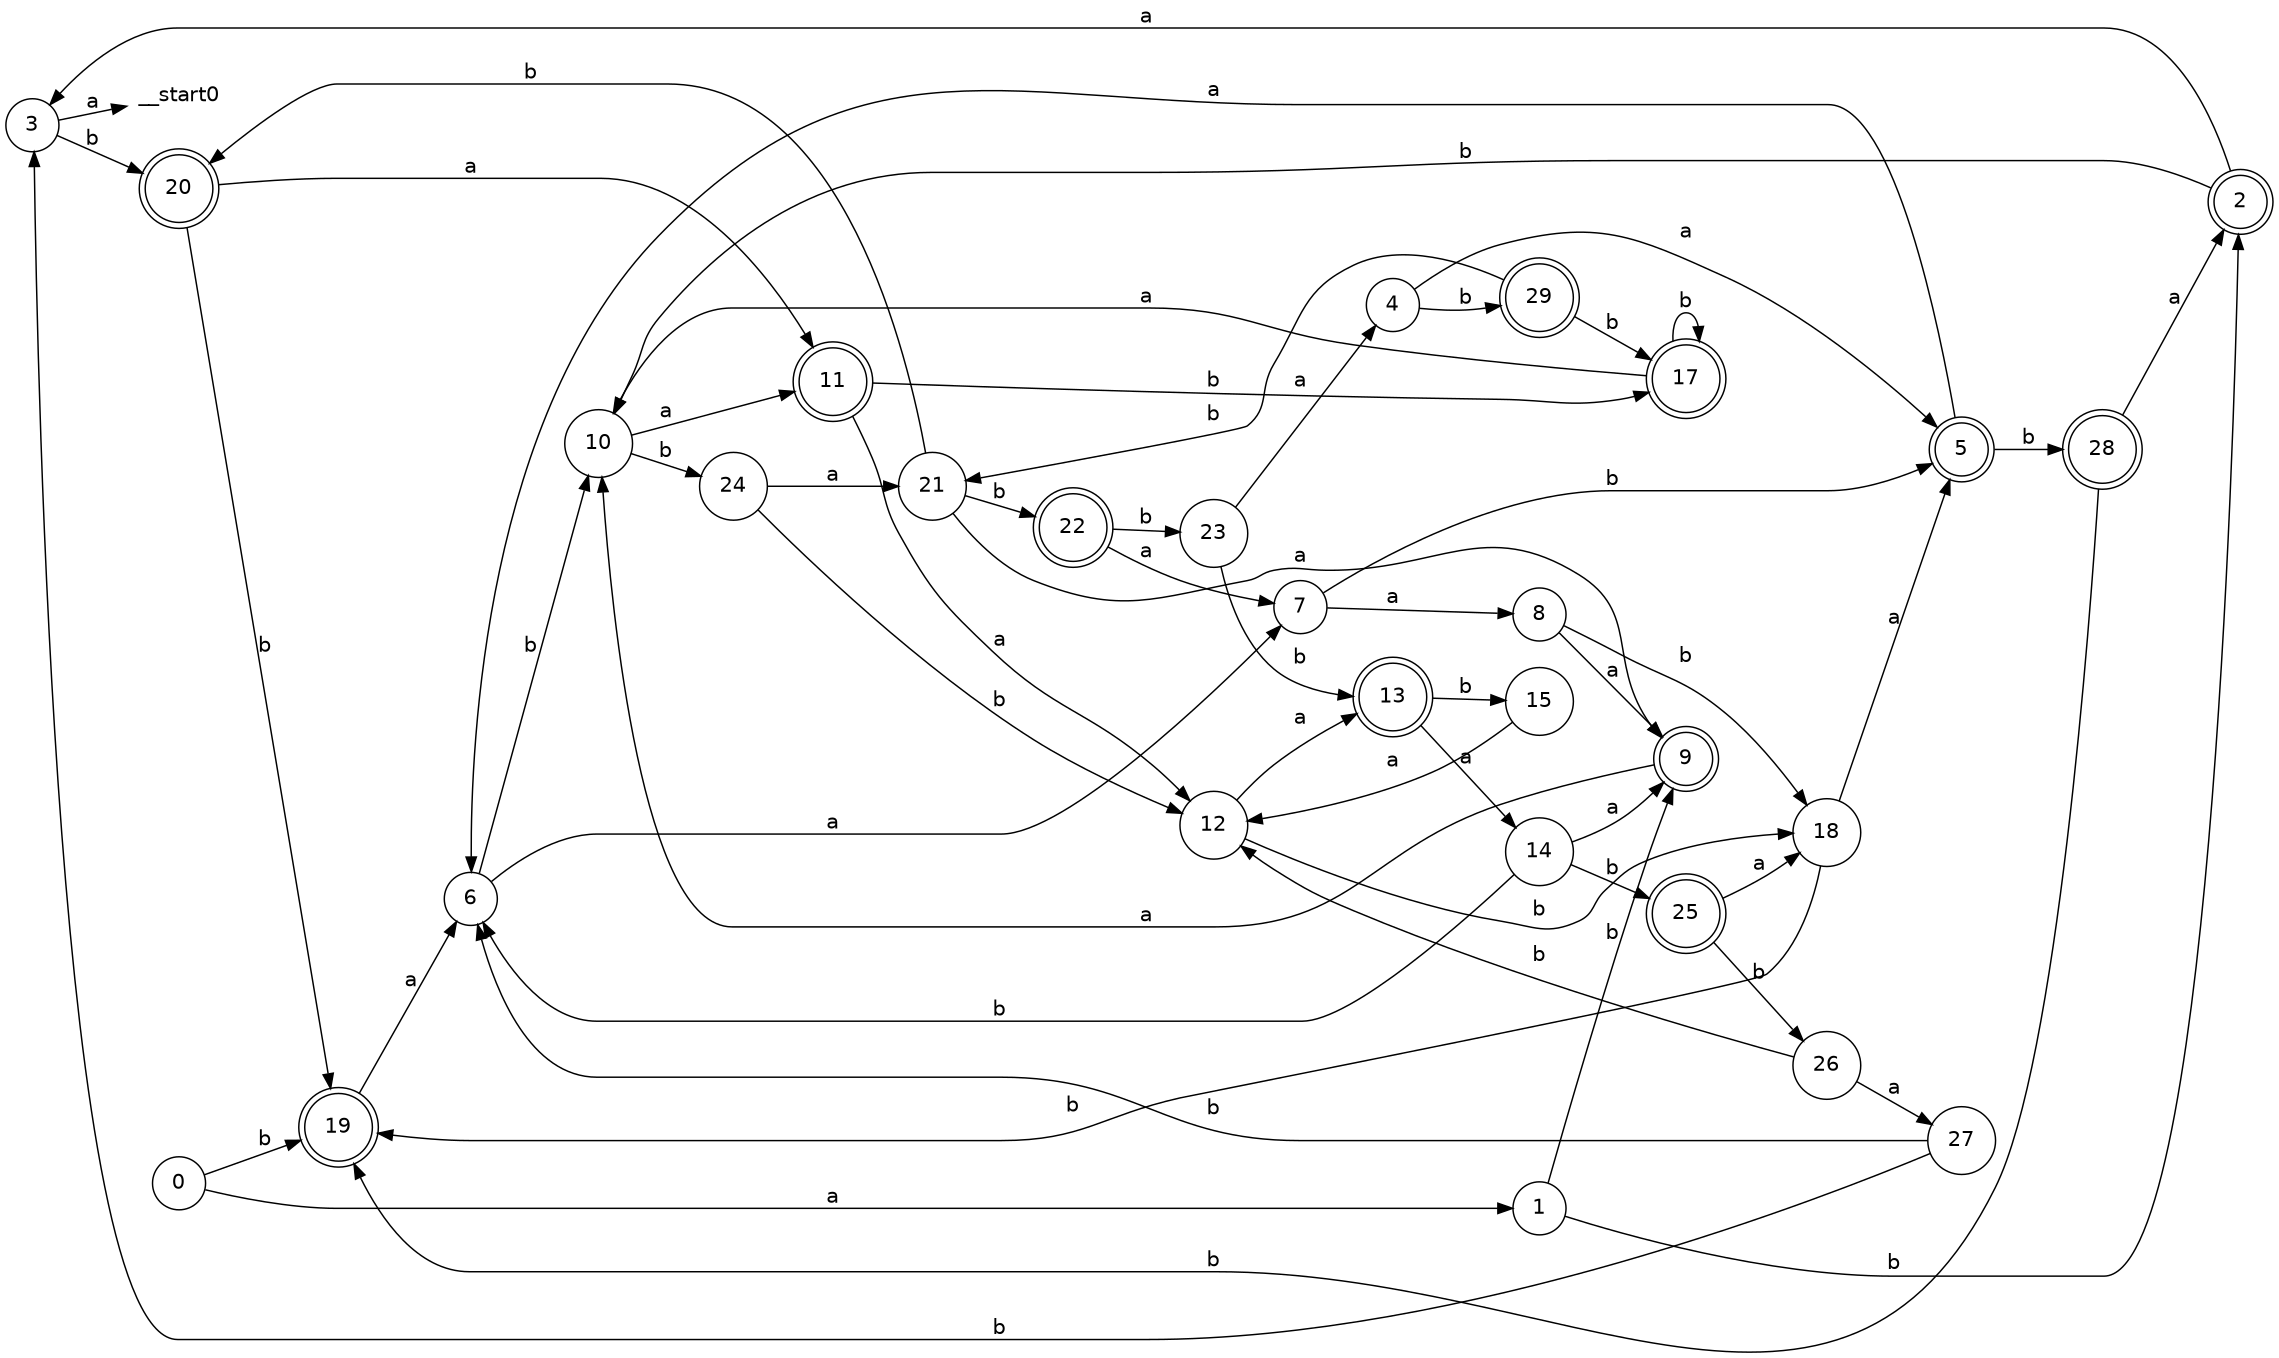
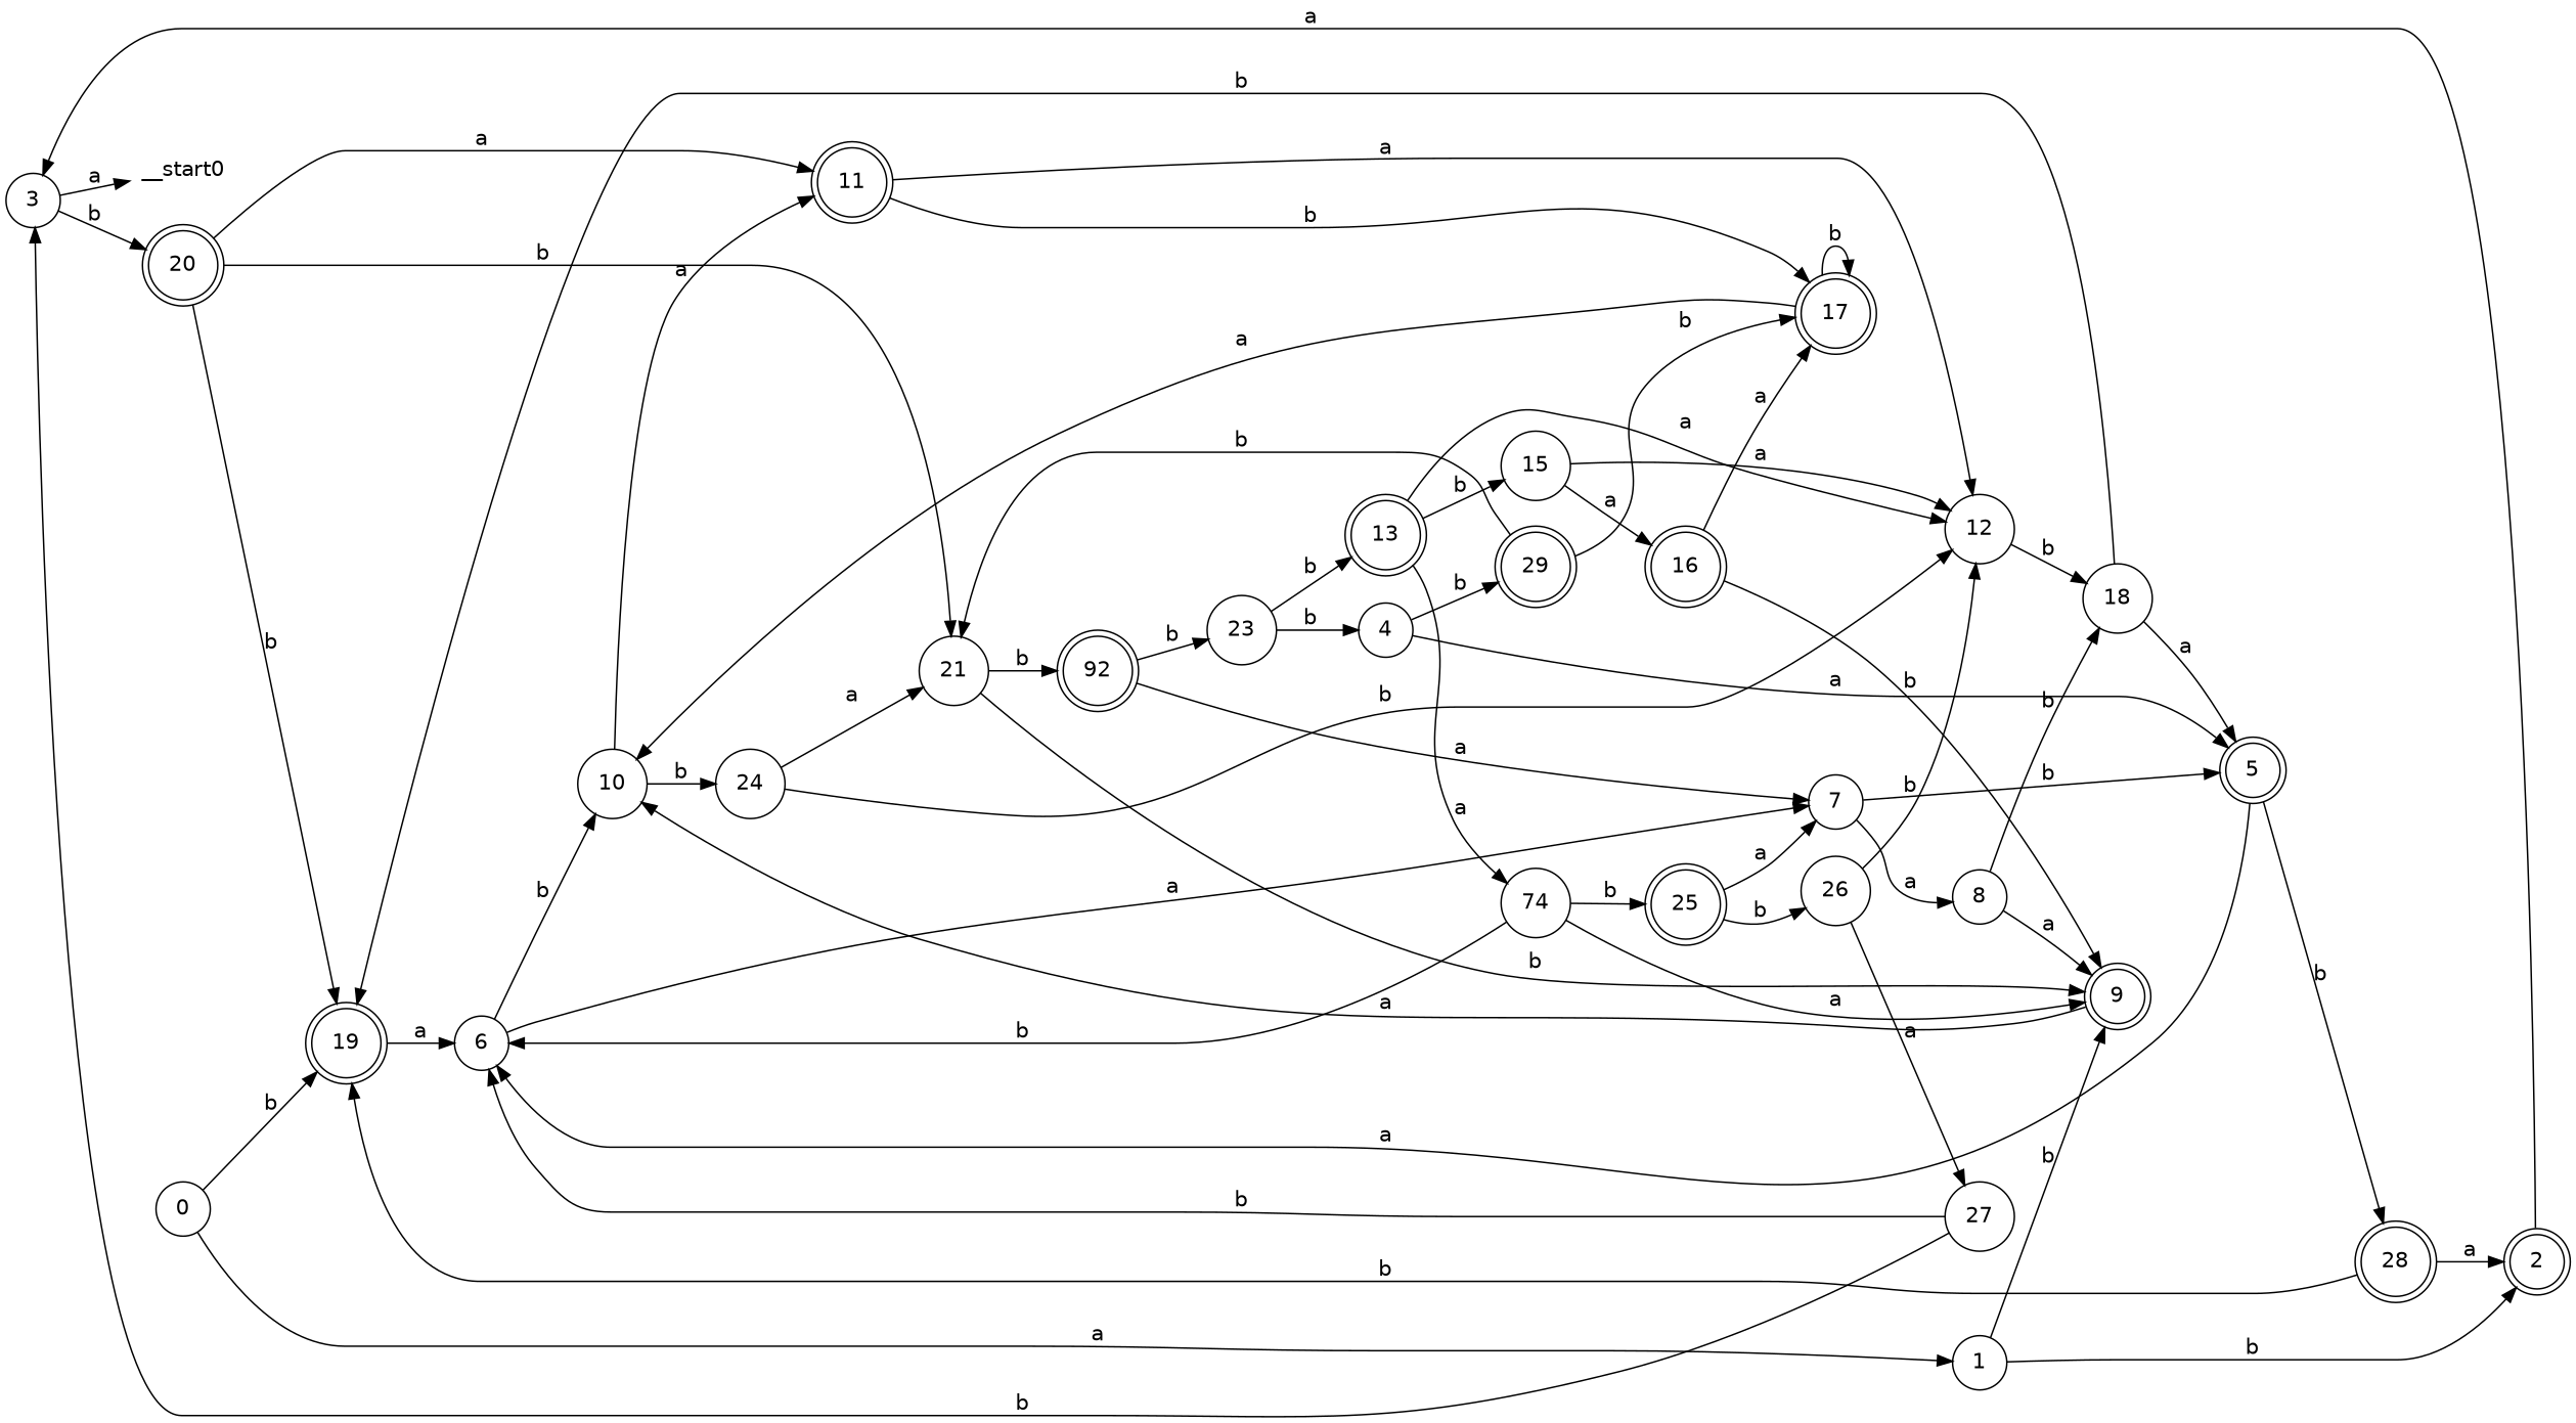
  digraph {
    fontname="DejaVu Sans"
    rankdir=LR
    node [fontname="DejaVu Sans" shape=circle color=black fillcolor=white style=filled]
    edge [fontname="DejaVu Sans"]
    __start0 [shape=none color="" fillcolor="" style=""]
    n2 [label=0]
    n3 [label=1]
    n4 [label=19 shape=doublecircle style="rounded,filled"]
    n5 [label=2 shape=doublecircle style="rounded,filled"]
    n6 [label=9 shape=doublecircle style="rounded,filled"]
    n7 [label=6]
    n8 [label=3]
    n9 [label=10]
    n10 [label=20 shape=doublecircle style="rounded,filled"]
    n11 [label=11 shape=doublecircle style="rounded,filled"]
    n12 [label=24]
    n13 [label=4]
    n14 [label=5 shape=doublecircle]
    n15 [label=29 shape=doublecircle style="rounded,filled"]
    n16 [label=21]
    n17 [label=28 shape=doublecircle]
    n18 [label=17 shape=doublecircle style="rounded,filled"]
    n19 [label=7]
    n20 [label=8]
    n21 [label=18]
    n22 [label=25 shape=doublecircle style="rounded,filled"]
    n23 [label=26]
    n24 [label=12]
    n25 [label=13 shape=doublecircle style="rounded,filled"]
-   n26 [label=14]
+   n26 [label=74]
    n27 [label=15]
-   n29 [label=22 shape=doublecircle style="rounded,filled"]
+   n28 [label=16 shape=doublecircle style="rounded,filled"]
+   n29 [label=92 shape=doublecircle style="rounded,filled"]
    n30 [label=23 style="rounded,filled"]
    n31 [label=27]
    n2 -> n3 [label=a]
    n2 -> n4 [label=b]
    n3 -> n5 [label=b]
    n3 -> n6 [label=b]
    n4 -> n7 [label=a]
    n5 -> n8 [label=a]
-   n5 -> n9 [label=b]
    n6 -> n9 [label=a]
    n7 -> n9 [label=b]
    n7 -> n19 [label=a]
    n8 -> __start0 [label=a]
    n8 -> n10 [label=b]
    n9 -> n11 [label=a]
    n9 -> n12 [label=b]
    n10 -> n4 [label=b]
    n10 -> n11 [label=a]
-   n16 -> n10 [label=b]
+   n10 -> n16 [label=b]
    n11 -> n18 [label=b]
    n11 -> n24 [label=a]
    n12 -> n16 [label=a]
    n12 -> n24 [label=b]
    n13 -> n14 [label=a]
    n13 -> n15 [label=b]
    n14 -> n7 [label=a]
    n14 -> n17 [label=b]
    n15 -> n16 [label=b]
    n15 -> n18 [label=b]
-   n16 -> n6 [label=a]
+   n16 -> n6 [label=b]
    n16 -> n29 [label=b]
    n17 -> n4 [label=b]
    n17 -> n5 [label=a]
    n18 -> n9 [label=a]
    n18 -> n18 [label=b]
    n19 -> n14 [label=b]
    n19 -> n20 [label=a]
    n20 -> n6 [label=a]
    n20 -> n21 [label=b]
    n21 -> n4 [label=b]
    n21 -> n14 [label=a]
-   n22 -> n21 [label=a]
+   n22 -> n19 [label=a]
    n22 -> n23 [label=b]
    n23 -> n24 [label=b]
    n23 -> n31 [label=a]
    n24 -> n21 [label=b]
-   n24 -> n25 [label=a]
+   n25 -> n24 [label=a]
    n25 -> n26 [label=a]
    n25 -> n27 [label=b]
    n26 -> n6 [label=a]
    n26 -> n7 [label=b]
    n26 -> n22 [label=b]
    n27 -> n24 [label=a]
+   n27 -> n28 [label=a]
+   n28 -> n6 [label=b]
+   n28 -> n18 [label=a]
    n29 -> n19 [label=a]
    n29 -> n30 [label=b]
-   n30 -> n13 [label=a]
+   n30 -> n13 [label=b]
    n30 -> n25 [label=b]
    n31 -> n7 [label=b]
    n31 -> n8 [label=b]
  }
